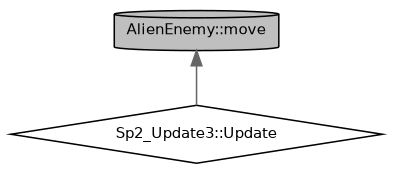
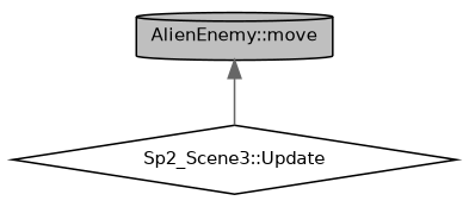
  digraph {
    rankdir=TB
    node [color=black fontname=Helvetica fontsize=10]
    n1 [fillcolor=grey75 fontcolor=black height=0.2 label="AlienEnemy::move" shape=cylinder style=filled width=0.4]
-   n2 [height=0.2 label="Sp2_Update3::Update" shape=diamond width=0.4]
+   n2 [height=0.2 label="Sp2_Scene3::Update" shape=diamond width=0.4]
    n1 -> n2 [color=gray40 dir=back fontname=Helvetica fontsize=10 labelfontname=Helvetica labelfontsize=10 style=solid]
  }
